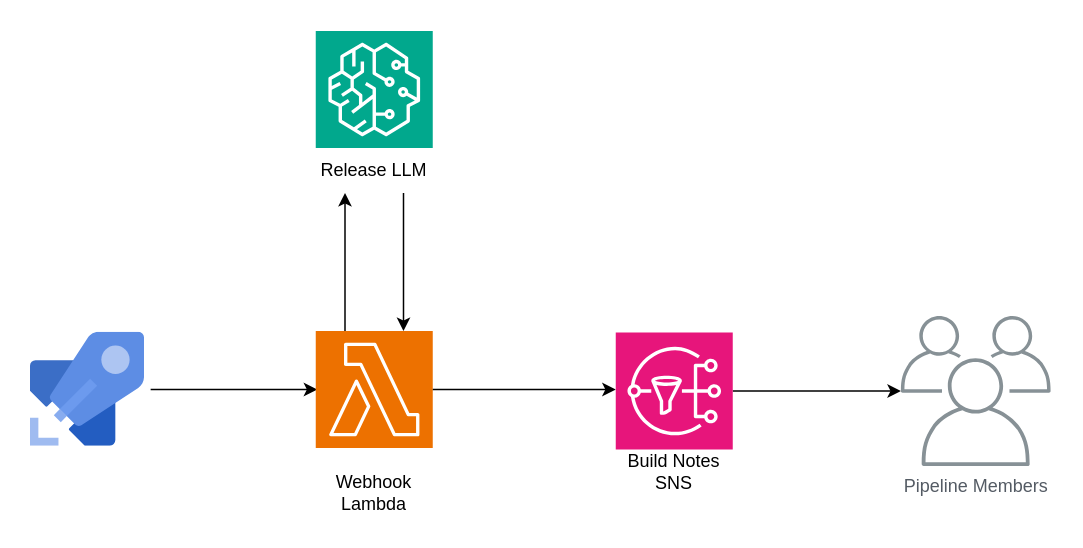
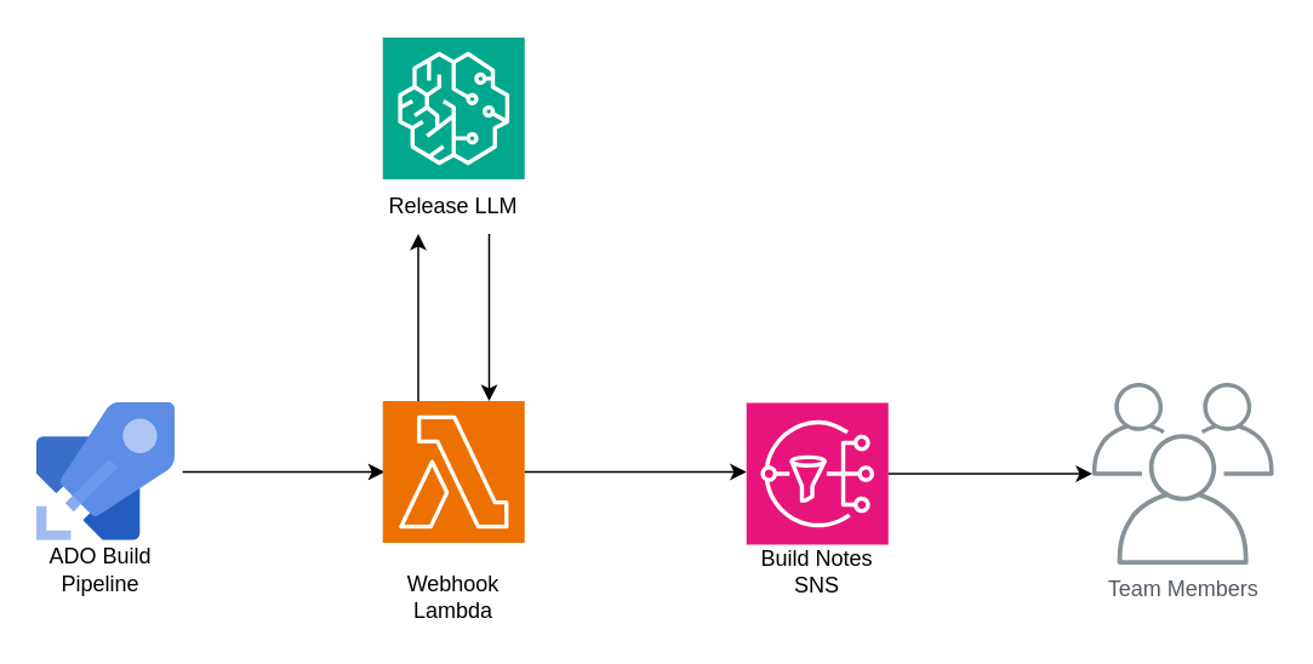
  <mxCell id="0" />
  <mxCell id="1" parent="0" />
  <mxCell id="2" style="edgeStyle=orthogonalEdgeStyle;rounded=0;orthogonalLoop=1;jettySize=auto;html=1;" parent="1" edge="1"><mxGeometry relative="1" as="geometry"><mxPoint x="99.933" y="259" as="sourcePoint" /><mxPoint x="211" y="259" as="targetPoint" /></mxGeometry></mxCell>
  <mxCell id="3" style="edgeStyle=orthogonalEdgeStyle;rounded=0;orthogonalLoop=1;jettySize=auto;html=1;exitX=0.25;exitY=0;exitDx=0;exitDy=0;exitPerimeter=0;entryX=0.25;entryY=1;entryDx=0;entryDy=0;" parent="1" source="4" target="7" edge="1"><mxGeometry relative="1" as="geometry" /></mxCell>
  <mxCell id="4" value="" style="sketch=0;points=[[0,0,0],[0.25,0,0],[0.5,0,0],[0.75,0,0],[1,0,0],[0,1,0],[0.25,1,0],[0.5,1,0],[0.75,1,0],[1,1,0],[0,0.25,0],[0,0.5,0],[0,0.75,0],[1,0.25,0],[1,0.5,0],[1,0.75,0]];outlineConnect=0;fontColor=#232F3E;fillColor=#ED7100;strokeColor=#ffffff;dashed=0;verticalLabelPosition=bottom;verticalAlign=top;align=center;html=1;fontSize=12;fontStyle=0;aspect=fixed;shape=mxgraph.aws4.resourceIcon;resIcon=mxgraph.aws4.lambda;" parent="1" vertex="1"><mxGeometry x="210" y="220" width="78" height="78" as="geometry" /></mxCell>
  <mxCell id="5" value="Webhook Lambda" style="text;html=1;align=center;verticalAlign=middle;whiteSpace=wrap;rounded=0;" parent="1" vertex="1"><mxGeometry x="219" y="313" width="60" height="30" as="geometry" /></mxCell>
  <mxCell id="6" value="" style="sketch=0;points=[[0,0,0],[0.25,0,0],[0.5,0,0],[0.75,0,0],[1,0,0],[0,1,0],[0.25,1,0],[0.5,1,0],[0.75,1,0],[1,1,0],[0,0.25,0],[0,0.5,0],[0,0.75,0],[1,0.25,0],[1,0.5,0],[1,0.75,0]];outlineConnect=0;fontColor=#232F3E;fillColor=#01A88D;strokeColor=#ffffff;dashed=0;verticalLabelPosition=bottom;verticalAlign=top;align=center;html=1;fontSize=12;fontStyle=0;aspect=fixed;shape=mxgraph.aws4.resourceIcon;resIcon=mxgraph.aws4.sagemaker;" parent="1" vertex="1"><mxGeometry x="210" y="20" width="78" height="78" as="geometry" /></mxCell>
  <mxCell id="7" value="Release LLM" style="text;html=1;align=center;verticalAlign=middle;whiteSpace=wrap;rounded=0;" parent="1" vertex="1"><mxGeometry x="210" y="98" width="78" height="30" as="geometry" /></mxCell>
  <mxCell id="8" style="edgeStyle=orthogonalEdgeStyle;rounded=0;orthogonalLoop=1;jettySize=auto;html=1;exitX=0.75;exitY=1;exitDx=0;exitDy=0;entryX=0.75;entryY=0;entryDx=0;entryDy=0;entryPerimeter=0;" parent="1" source="7" target="4" edge="1"><mxGeometry relative="1" as="geometry" /></mxCell>
  <mxCell id="9" style="edgeStyle=orthogonalEdgeStyle;rounded=0;orthogonalLoop=1;jettySize=auto;html=1;exitX=1;exitY=0.5;exitDx=0;exitDy=0;exitPerimeter=0;" parent="1" source="4" edge="1"><mxGeometry relative="1" as="geometry"><mxPoint x="410" y="259" as="targetPoint" /></mxGeometry></mxCell>
  <mxCell id="10" value="Build Notes SNS" style="text;html=1;align=center;verticalAlign=middle;whiteSpace=wrap;rounded=0;" parent="1" vertex="1"><mxGeometry x="404" y="299" width="90" height="30" as="geometry" /></mxCell>
  <mxCell id="11" value="" style="image;sketch=0;aspect=fixed;html=1;points=[];align=center;fontSize=12;image=img/lib/mscae/Azure_Pipelines.svg;" parent="1" vertex="1"><mxGeometry x="20" y="221" width="76" height="76" as="geometry" /></mxCell>
+ <mxCell id="12" value="ADO Build Pipeline" style="text;html=1;align=center;verticalAlign=middle;whiteSpace=wrap;rounded=0;" parent="1" vertex="1"><mxGeometry x="20" y="298" width="70" height="30" as="geometry" /></mxCell>
  <mxCell id="13" style="edgeStyle=orthogonalEdgeStyle;rounded=0;orthogonalLoop=1;jettySize=auto;html=1;exitX=1;exitY=0.5;exitDx=0;exitDy=0;exitPerimeter=0;" parent="1" source="14" target="15" edge="1"><mxGeometry relative="1" as="geometry"><mxPoint x="610" y="260" as="targetPoint" /></mxGeometry></mxCell>
  <mxCell id="14" value="" style="sketch=0;points=[[0,0,0],[0.25,0,0],[0.5,0,0],[0.75,0,0],[1,0,0],[0,1,0],[0.25,1,0],[0.5,1,0],[0.75,1,0],[1,1,0],[0,0.25,0],[0,0.5,0],[0,0.75,0],[1,0.25,0],[1,0.5,0],[1,0.75,0]];outlineConnect=0;fontColor=#232F3E;fillColor=#E7157B;strokeColor=#ffffff;dashed=0;verticalLabelPosition=bottom;verticalAlign=top;align=center;html=1;fontSize=12;fontStyle=0;aspect=fixed;shape=mxgraph.aws4.resourceIcon;resIcon=mxgraph.aws4.sns;" parent="1" vertex="1"><mxGeometry x="410" y="221" width="78" height="78" as="geometry" /></mxCell>
- <mxCell id="15" value="Pipeline Members" style="sketch=0;outlineConnect=0;gradientColor=none;fontColor=#545B64;strokeColor=none;fillColor=#879196;dashed=0;verticalLabelPosition=bottom;verticalAlign=top;align=center;html=1;fontSize=12;fontStyle=0;aspect=fixed;shape=mxgraph.aws4.illustration_users;pointerEvents=1" parent="1" vertex="1"><mxGeometry x="600" y="210" width="100" height="100" as="geometry" /></mxCell>
+ <mxCell id="15" value="Team Members" style="sketch=0;outlineConnect=0;gradientColor=none;fontColor=#545B64;strokeColor=none;fillColor=#879196;dashed=0;verticalLabelPosition=bottom;verticalAlign=top;align=center;html=1;fontSize=12;fontStyle=0;aspect=fixed;shape=mxgraph.aws4.illustration_users;pointerEvents=1" parent="1" vertex="1"><mxGeometry x="600" y="210" width="100" height="100" as="geometry" /></mxCell>
